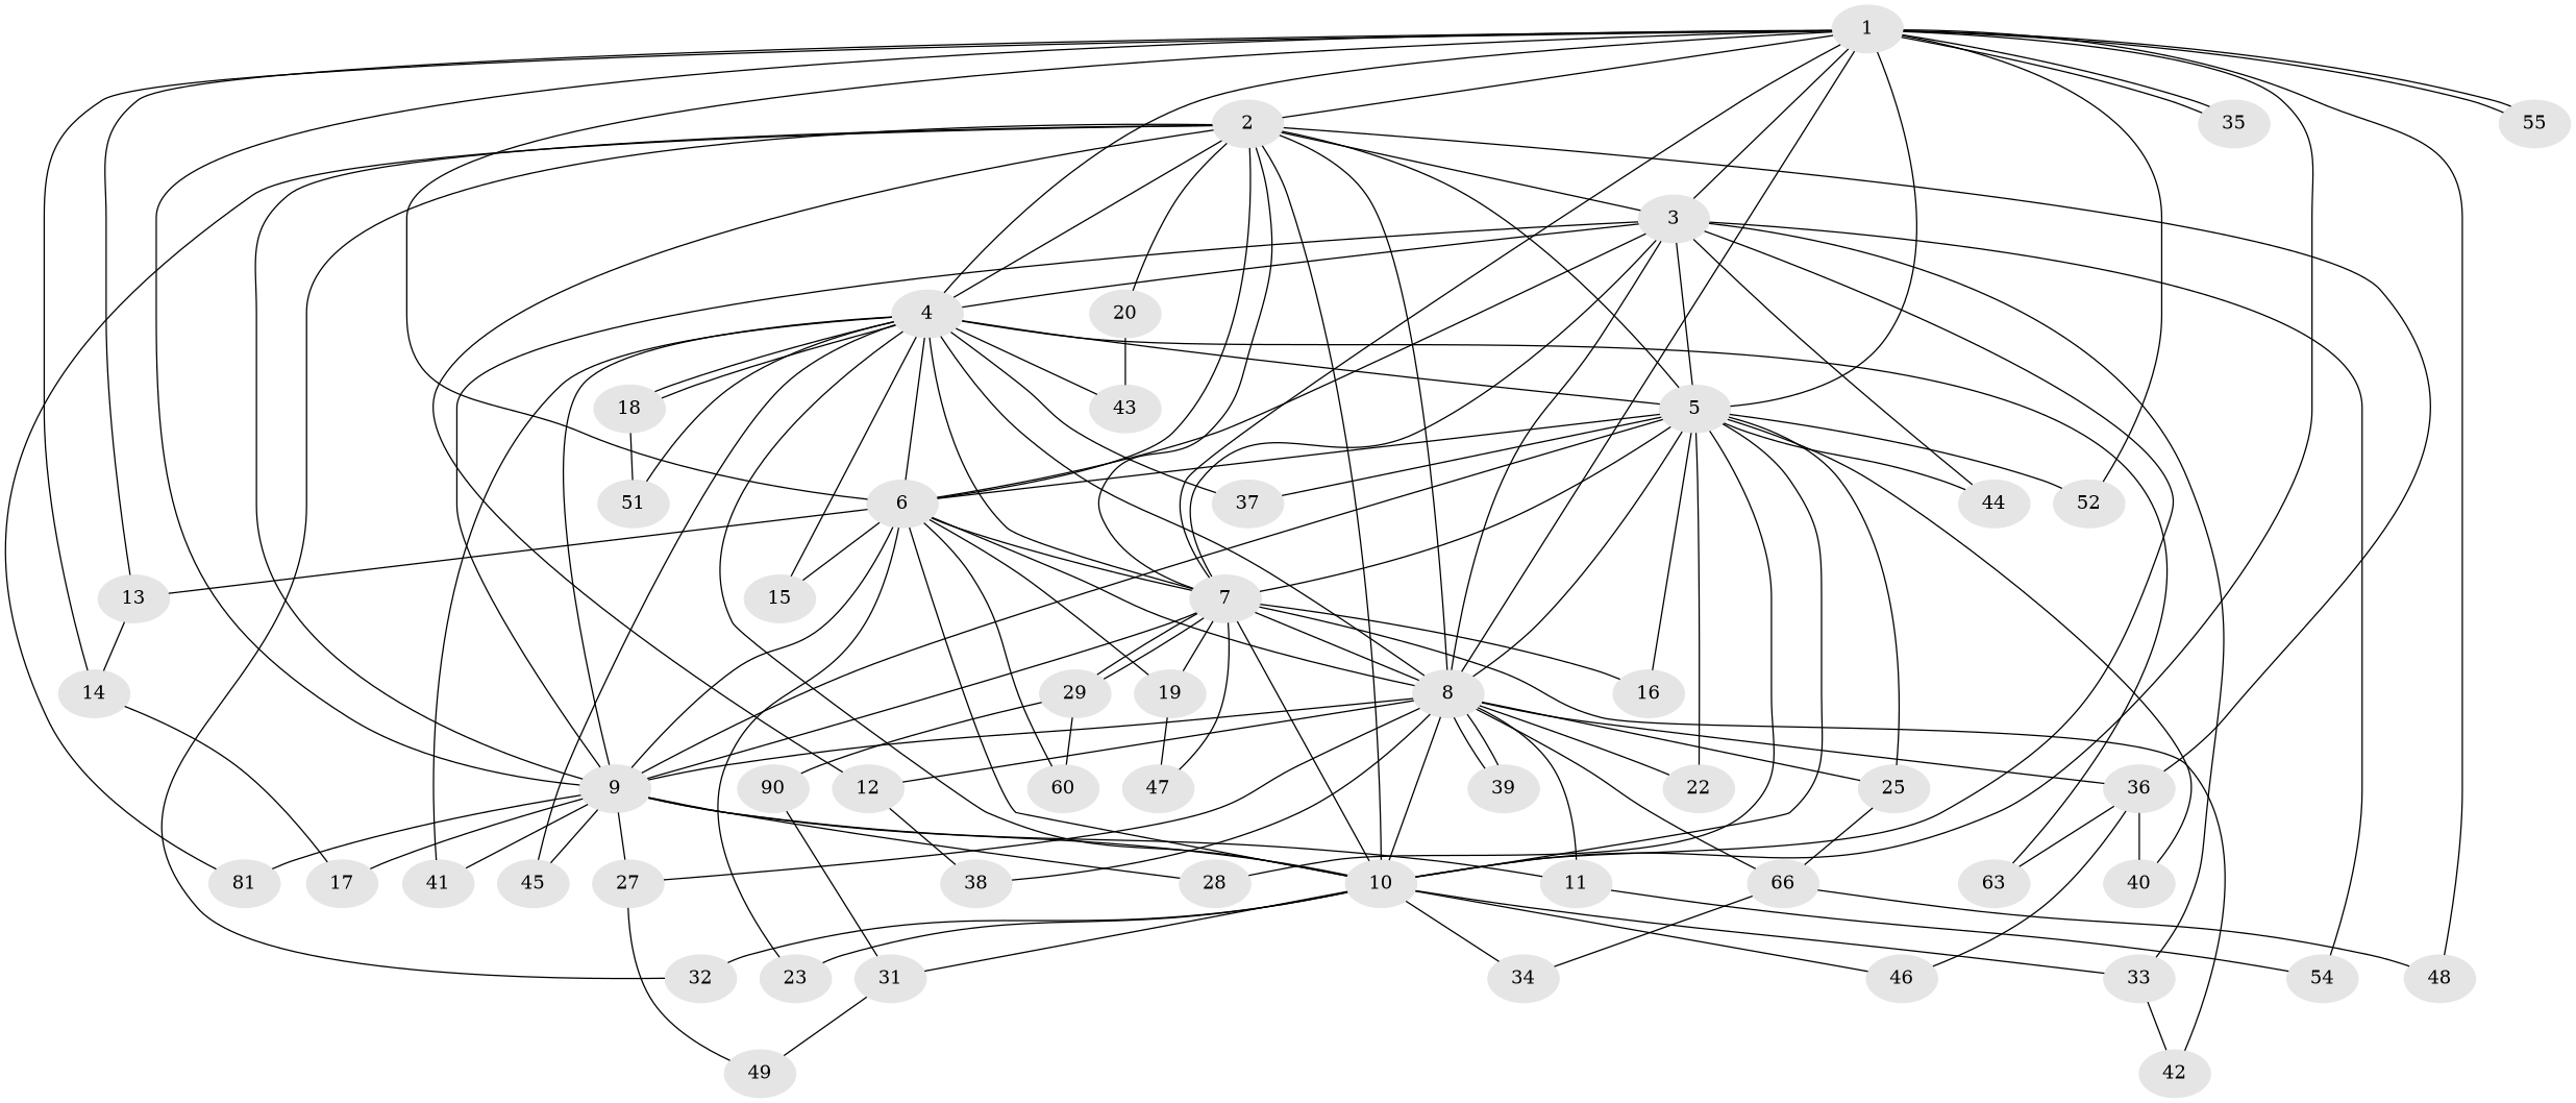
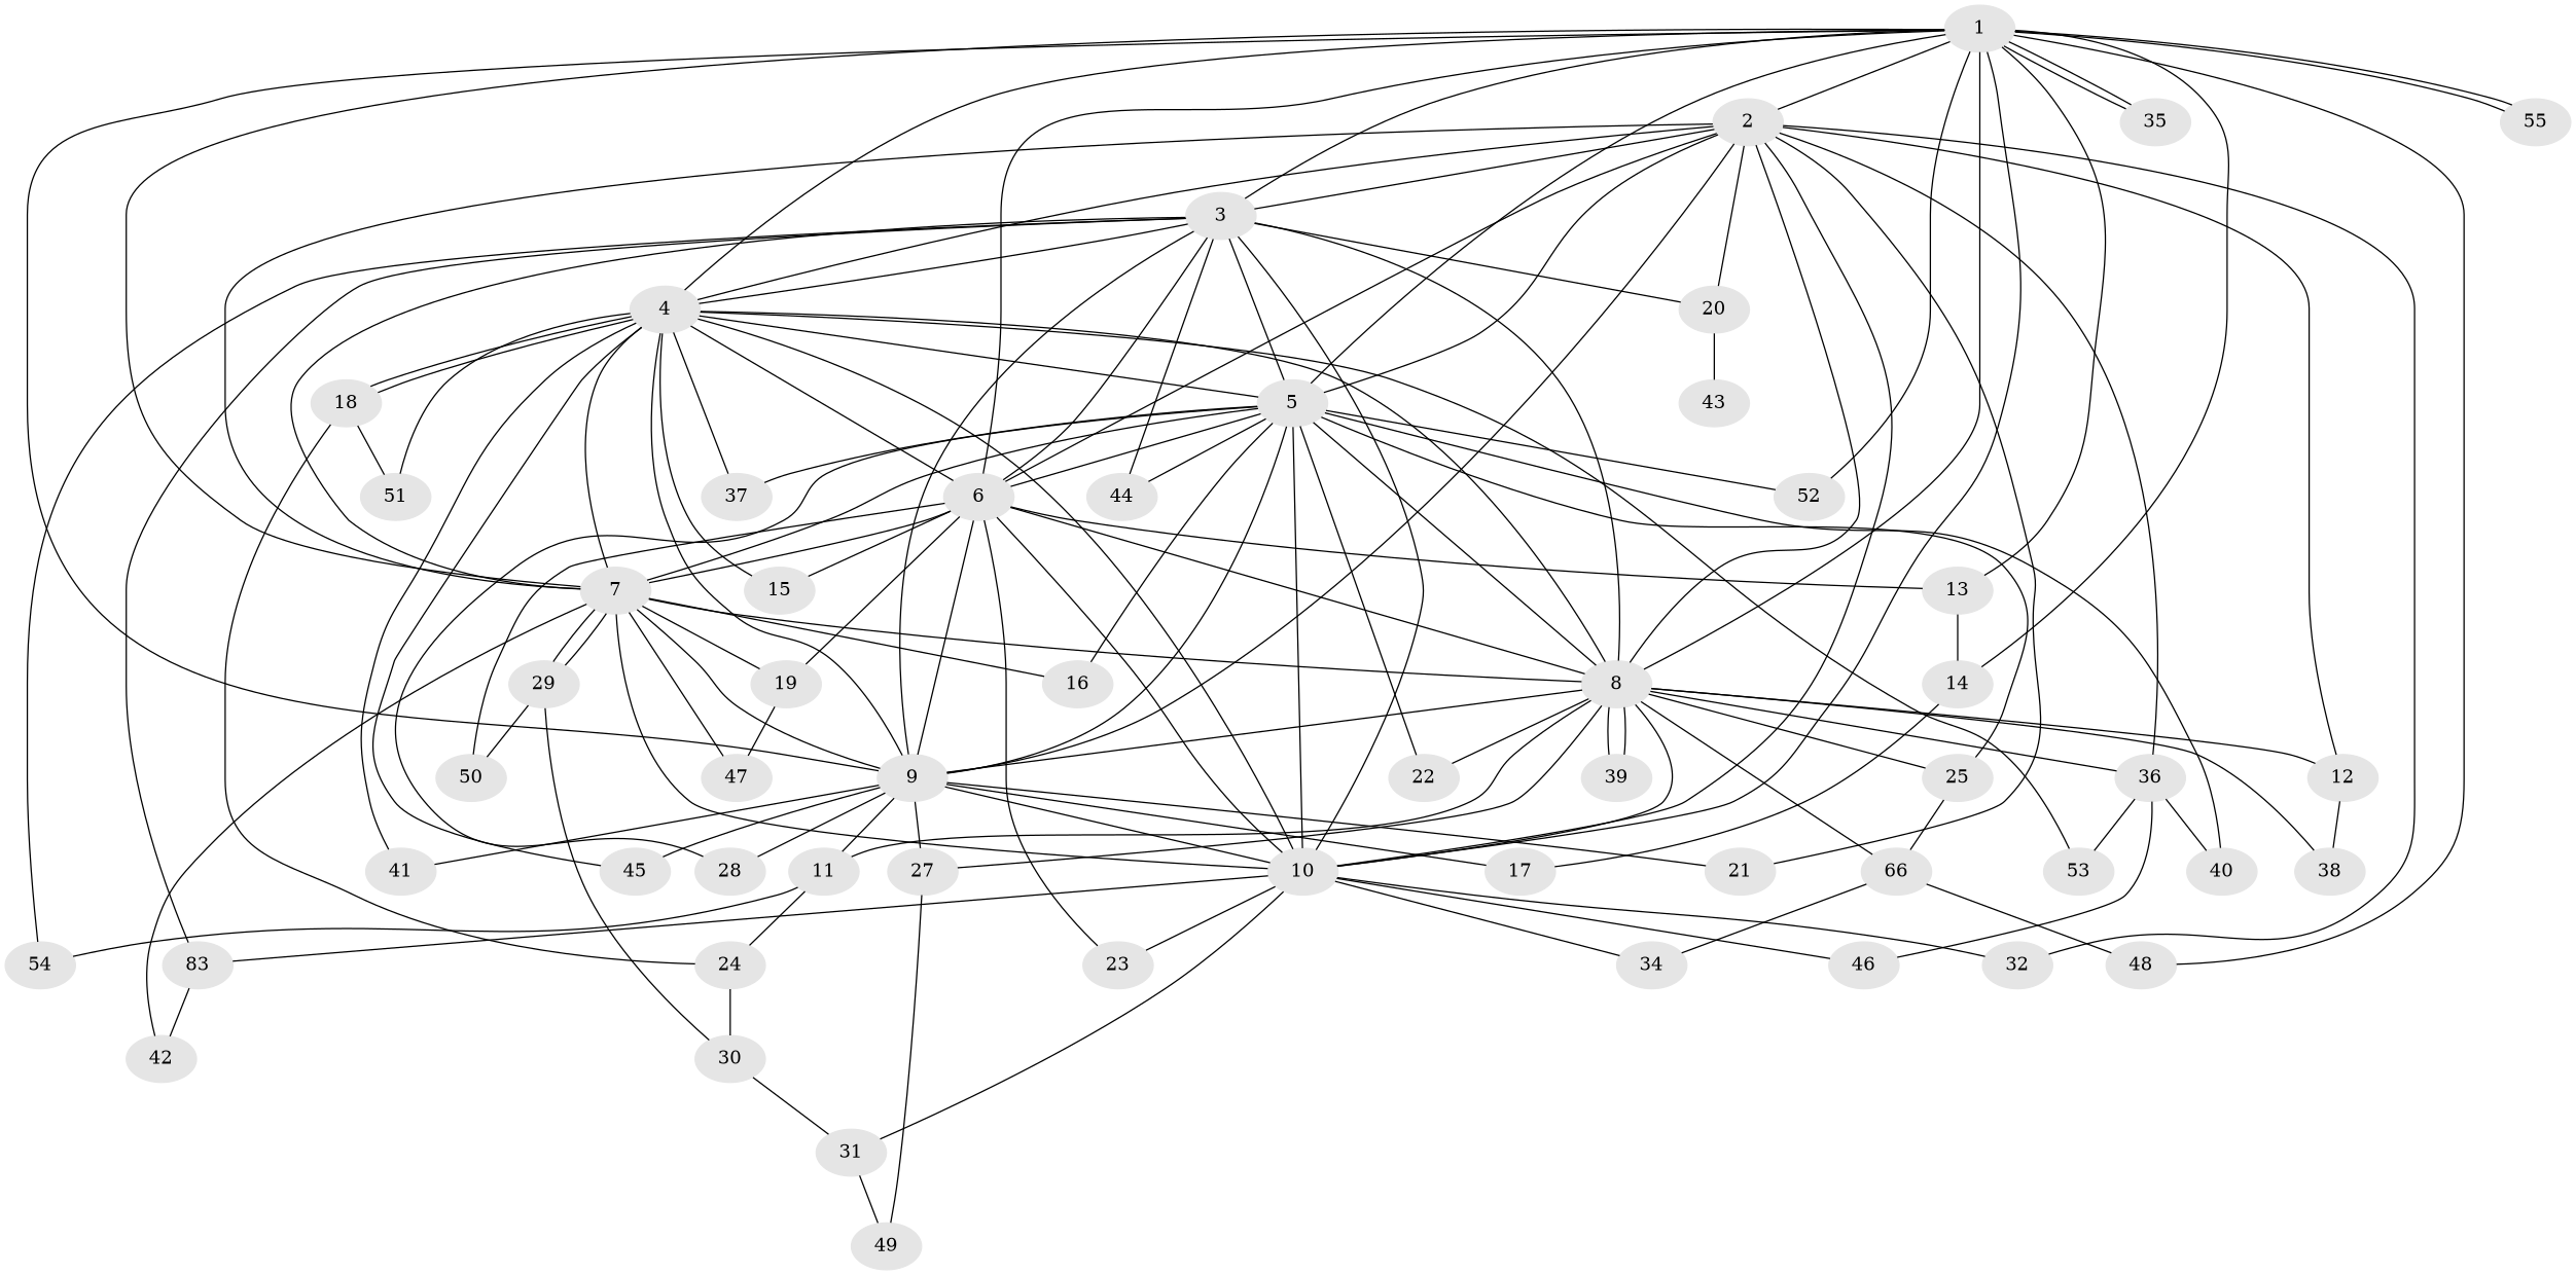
  graph {
    node [color=gray90 style=filled]
    1
    2
    3
    4
    5
    6
    7
    8
    9
    10
    13
    14
    35
    48
    52
    55
    12
    20
-   21 [label=81]
+   21
    32
    36
-   33
+   33 [label=83]
    44
    54
    15
    18
    37
    41
    43
    45
    51
-   53 [label=63]
+   53
    16
    22
    25
    28
    40
    19
    23
-   50 [label=60]
+   50
    29
    42
    47
    11
    n45 [label=66]
    27
    38
    39
    17
    31
    34
    46
-   30 [label=90]
+   24
+   30
    49
    1 -- 2
    1 -- 3
    1 -- 4
    1 -- 5
    1 -- 6
    1 -- 7
    1 -- 8
    1 -- 9
    1 -- 10
    1 -- 13
    1 -- 14
    1 -- 35
    1 -- 35
    1 -- 48
    1 -- 52
    1 -- 55
    1 -- 55
    2 -- 3
    2 -- 4
    2 -- 5
    2 -- 6
    2 -- 7
    2 -- 8
    2 -- 9
    2 -- 10
    2 -- 12
    2 -- 20
    2 -- 21
    2 -- 32
    2 -- 36
    3 -- 4
    3 -- 5
    3 -- 6
    3 -- 7
    3 -- 8
    3 -- 9
    3 -- 10
+   3 -- 20
    3 -- 33
    3 -- 44
    3 -- 54
    4 -- 5
    4 -- 6
    4 -- 7
    4 -- 8
    4 -- 9
    4 -- 10
    4 -- 15
    4 -- 18
    4 -- 18
    4 -- 37
    4 -- 41
-   4 -- 43
    4 -- 45
    4 -- 51
    4 -- 53
    5 -- 6
    5 -- 7
    5 -- 8
    5 -- 9
    5 -- 10
    5 -- 52
    5 -- 44
    5 -- 37
    5 -- 16
    5 -- 22
    5 -- 25
    5 -- 28
    5 -- 40
    6 -- 7
    6 -- 8
    6 -- 9
    6 -- 10
    6 -- 13
    6 -- 15
    6 -- 19
    6 -- 23
    6 -- 50
    7 -- 8
    7 -- 9
    7 -- 10
    7 -- 16
    7 -- 19
    7 -- 29
    7 -- 29
    7 -- 42
    7 -- 47
    8 -- 9
    8 -- 10
    8 -- 12
    8 -- 36
    8 -- 22
    8 -- 25
    8 -- 11
    8 -- n45
    8 -- 27
    8 -- 38
    8 -- 39
    8 -- 39
    9 -- 10
    9 -- 21
    9 -- 41
    9 -- 45
    9 -- 28
    9 -- 11
    9 -- 27
    9 -- 17
    10 -- 32
    10 -- 33
    10 -- 23
    10 -- 31
    10 -- 34
    10 -- 46
    13 -- 14
    14 -- 17
    12 -- 38
    20 -- 43
    36 -- 53
    36 -- 40
    36 -- 46
    33 -- 42
    18 -- 51
+   18 -- 24
    25 -- n45
    19 -- 47
    29 -- 50
    29 -- 30
    11 -- 54
+   11 -- 24
    n45 -- 48
    n45 -- 34
    27 -- 49
    31 -- 49
+   24 -- 30
    30 -- 31
  }
